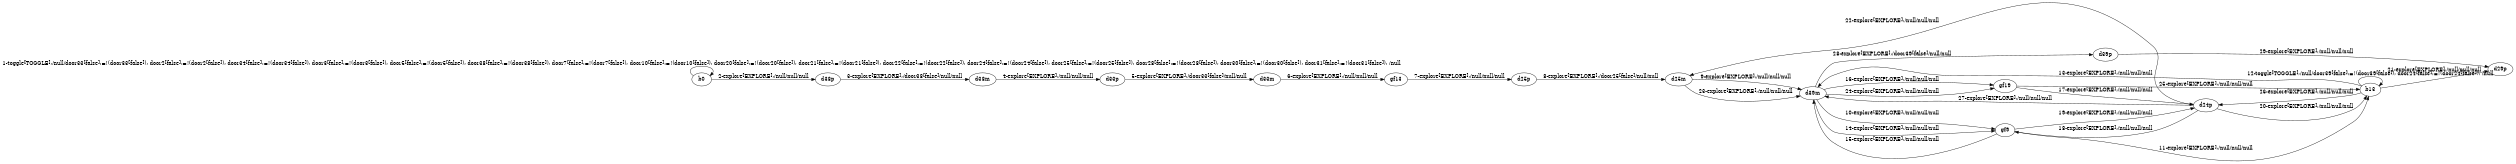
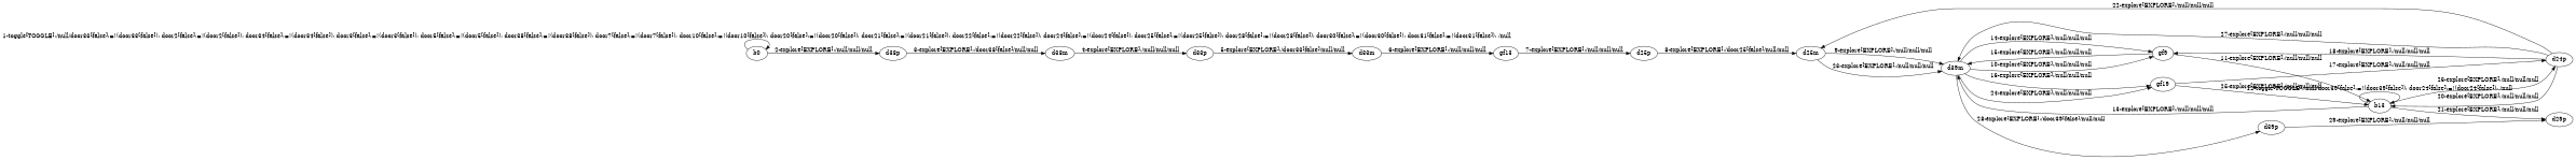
  digraph {
    rankdir=LR
    b0
    d38p
    d38m
    d33p
    d33m
    gf13
    d25p
    d25m
    d39m
    gf9
    gf19
    d39p
    b13
    d24p
    d29p
    b0 -> b0 [label="1-toggle[TOGGLE];/null/door33[false]:=!(door33[false]); door2[false]:=!(door2[false]); door34[false]:=!(door34[false]); door3[false]:=!(door3[false]); door5[false]:=!(door5[false]); door38[false]:=!(door38[false]); door7[false]:=!(door7[false]); door10[false]:=!(door10[false]); door20[false]:=!(door20[false]); door21[false]:=!(door21[false]); door22[false]:=!(door22[false]); door24[false]:=!(door24[false]); door25[false]:=!(door25[false]); door28[false]:=!(door28[false]); door30[false]:=!(door30[false]); door31[false]:=!(door31[false]); /null"]
    b0 -> d38p [label="2-explore[EXPLORE];/null/null/null"]
    d38p -> d38m [label="3-explore[EXPLORE];/door38[false]/null/null"]
    d38m -> d33p [label="4-explore[EXPLORE];/null/null/null"]
    d33p -> d33m [label="5-explore[EXPLORE];/door33[false]/null/null"]
    d33m -> gf13 [label="6-explore[EXPLORE];/null/null/null"]
    gf13 -> d25p [label="7-explore[EXPLORE];/null/null/null"]
    d25p -> d25m [label="8-explore[EXPLORE];/door25[false]/null/null"]
    d25m -> d39m [label="9-explore[EXPLORE];/null/null/null"]
    d25m -> d39m [label="23-explore[EXPLORE];/null/null/null"]
    d39m -> gf9 [label="10-explore[EXPLORE];/null/null/null"]
    d39m -> gf9 [label="14-explore[EXPLORE];/null/null/null"]
    d39m -> gf19 [label="16-explore[EXPLORE];/null/null/null"]
    d39m -> gf19 [label="24-explore[EXPLORE];/null/null/null"]
    d39m -> d39p [label="28-explore[EXPLORE];/door39[false]/null/null"]
    gf9 -> d39m [label="15-explore[EXPLORE];/null/null/null"]
    gf9 -> b13 [label="11-explore[EXPLORE];/null/null/null"]
-   gf9 -> d24p [label="19-explore[EXPLORE];/null/null/null"]
    gf19 -> b13 [label="25-explore[EXPLORE];/null/null/null"]
    gf19 -> d24p [label="17-explore[EXPLORE];/null/null/null"]
    d39p -> d29p [label="29-explore[EXPLORE];/null/null/null"]
    b13 -> d39m [label="13-explore[EXPLORE];/null/null/null"]
    b13 -> b13 [label="12-toggle[TOGGLE];/null/door39[false]:=!(door39[false]); door24[false]:=!(door24[false]); /null"]
    b13 -> d24p [label="26-explore[EXPLORE];/null/null/null"]
    b13 -> d29p [label="21-explore[EXPLORE];/null/null/null"]
    d24p -> d25m [label="22-explore[EXPLORE];/null/null/null"]
    d24p -> d39m [label="27-explore[EXPLORE];/null/null/null"]
    d24p -> gf9 [label="18-explore[EXPLORE];/null/null/null"]
    d24p -> b13 [label="20-explore[EXPLORE];/null/null/null"]
  }
